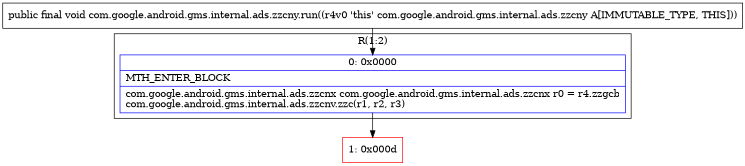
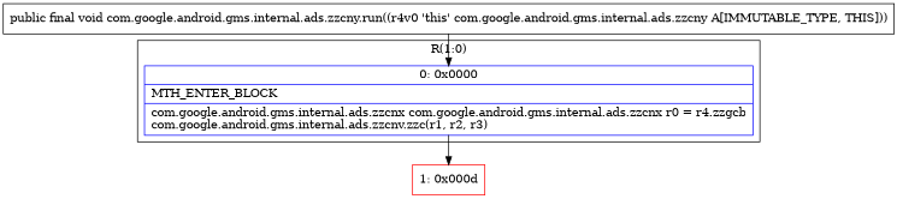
  digraph {
    node [shape=record]
    n1 [color=blue label="{0\:\ 0x0000|MTH_ENTER_BLOCK\l|com.google.android.gms.internal.ads.zzcnx com.google.android.gms.internal.ads.zzcnx r0 = r4.zzgcb\lcom.google.android.gms.internal.ads.zzcnv.zzc(r1, r2, r3)\l}"]
    n2 [color=red label="{1\:\ 0x000d}"]
    n3 [label="{public final void com.google.android.gms.internal.ads.zzcny.run((r4v0 'this' com.google.android.gms.internal.ads.zzcny A[IMMUTABLE_TYPE, THIS])) }"]
    subgraph cluster_1 {
-     label="R(1:2)"
+     label="R(1:0)"
      n1
    }
    n1 -> n2
    n3 -> n1
  }
